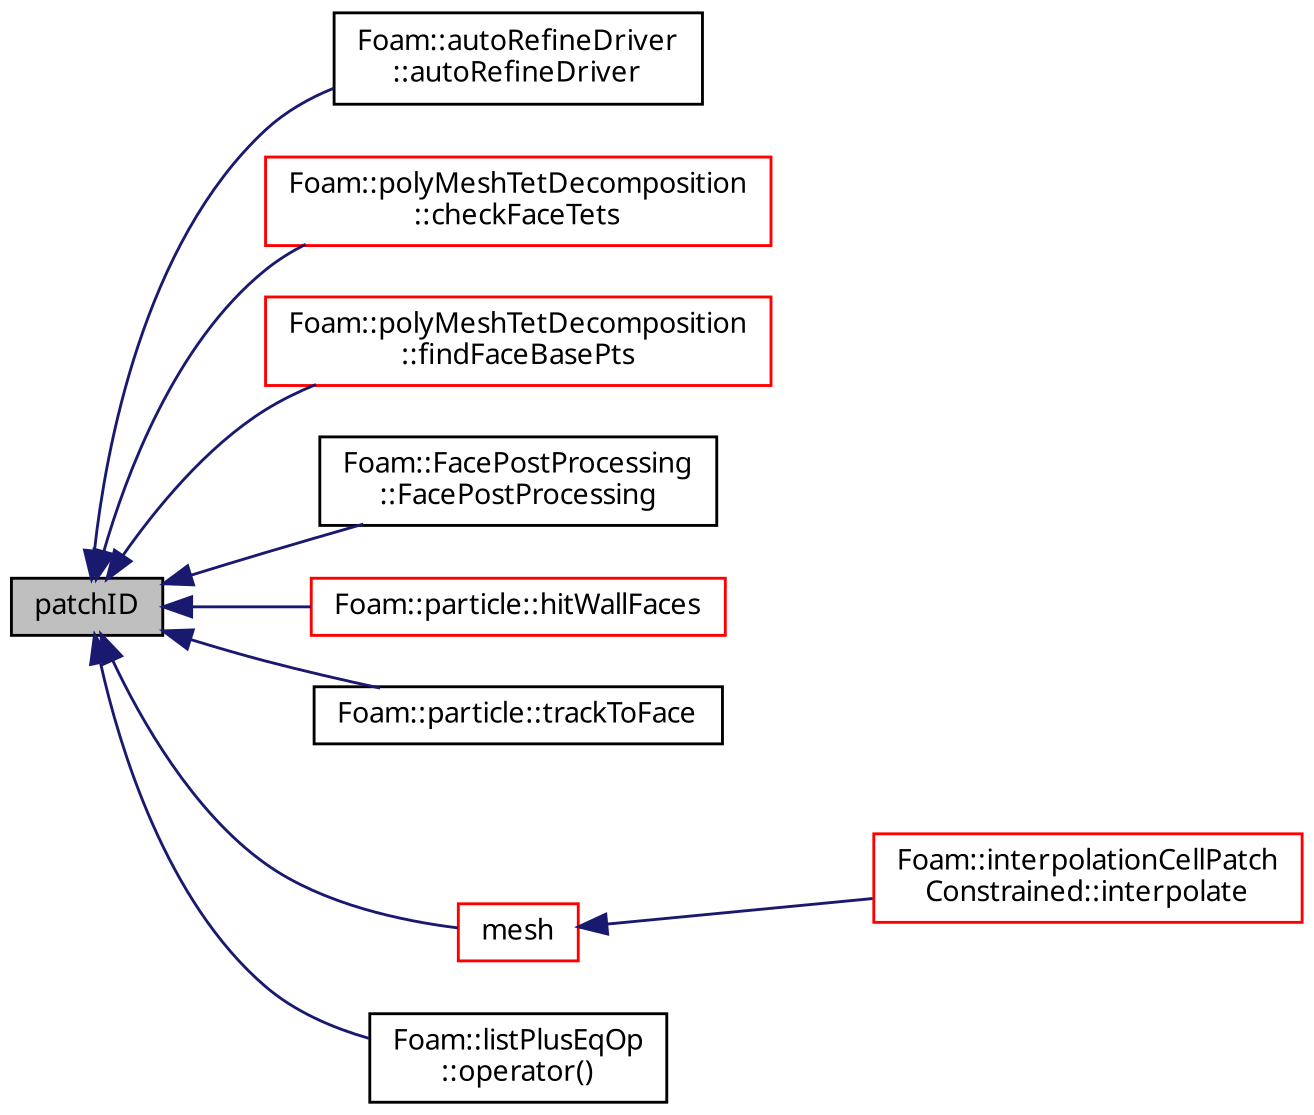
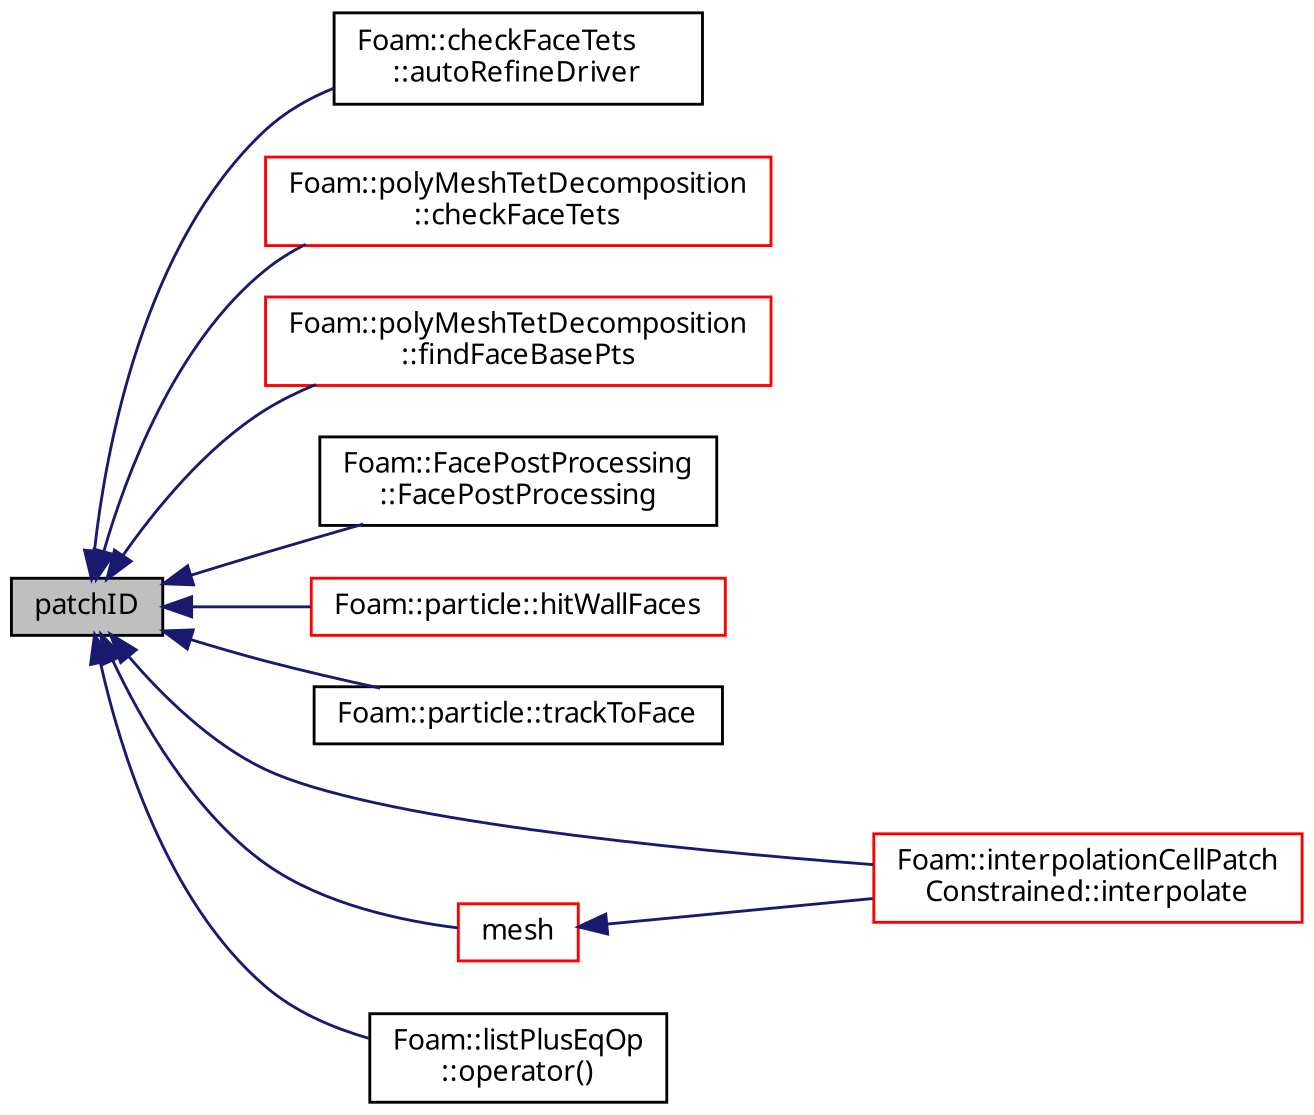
  digraph {
    fontname="Noto Sans"
    rankdir=LR
    node [color=black fontname="Noto Sans" fontsize=10 shape=record]
    edge [color=midnightblue dir=back fontname="Noto Sans" fontsize=10 labelfontname=FreeSans labelfontsize=10 style=solid]
    n1 [fillcolor=grey75 fontcolor=black height=0.2 label=patchID style=filled width=0.4]
-   n2 [height=0.2 label="Foam::autoRefineDriver\l::autoRefineDriver" width=0.4]
+   n2 [height=0.2 label="Foam::checkFaceTets\l::autoRefineDriver" width=0.4]
    n3 [color=red height=0.2 label="Foam::polyMeshTetDecomposition\l::checkFaceTets" width=0.4]
    n4 [color=red height=0.2 label="Foam::polyMeshTetDecomposition\l::findFaceBasePts" width=0.4]
    n5 [height=0.2 label="Foam::FacePostProcessing\l::FacePostProcessing" width=0.4]
    n6 [color=red height=0.2 label="Foam::particle::hitWallFaces" width=0.4]
    n7 [height=0.2 label="Foam::particle::trackToFace" width=0.4]
    n8 [color=red height=0.2 label="Foam::interpolationCellPatch\lConstrained::interpolate" width=0.4]
    n9 [color=red height=0.2 label=mesh width=0.4]
    n10 [height=0.2 label="Foam::listPlusEqOp\l::operator()" width=0.4]
    n1 -> n2
    n1 -> n3
    n1 -> n4
    n1 -> n5
    n1 -> n6
    n1 -> n7
+   n1 -> n8
    n1 -> n9
    n1 -> n10
    n9 -> n8
  }
